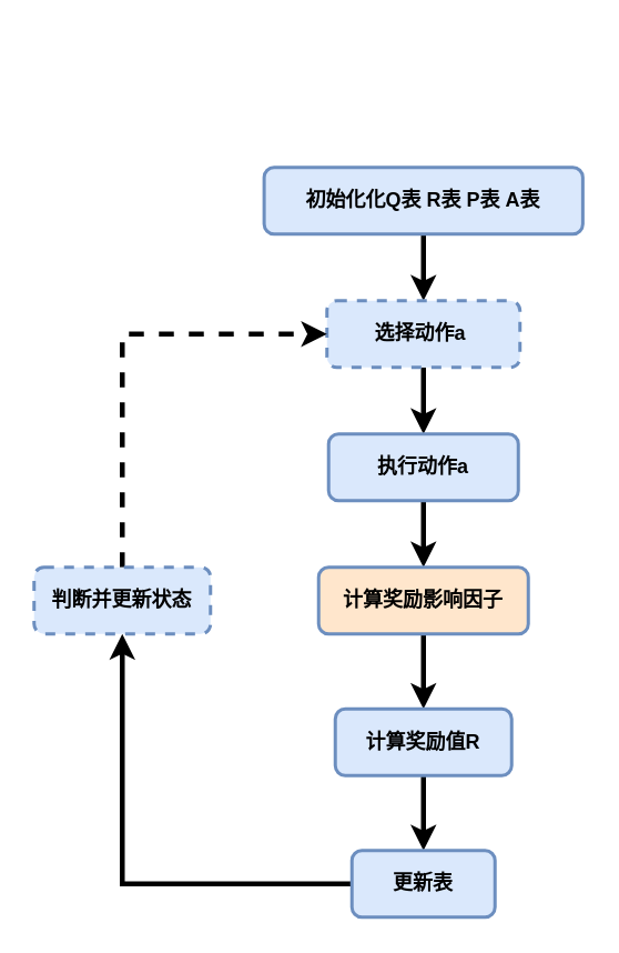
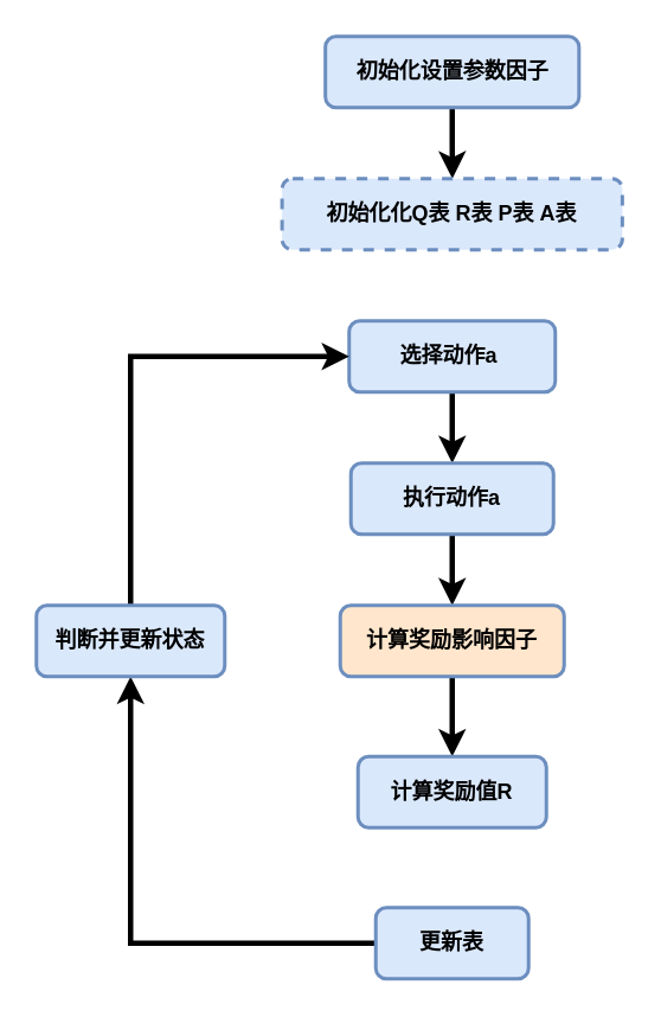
  <mxCell id="0" />
  <mxCell id="1" parent="0" />
- <mxCell id="4" style="edgeStyle=orthogonalEdgeStyle;rounded=0;orthogonalLoop=1;jettySize=auto;html=1;exitX=0.5;exitY=1;exitDx=0;exitDy=0;strokeWidth=3;" edge="1" parent="1" source="5" target="7"><mxGeometry relative="1" as="geometry" /></mxCell>
- <mxCell id="5" value="&lt;b&gt;初始化化Q表 R表 P表 A表&lt;/b&gt;" style="rounded=1;whiteSpace=wrap;html=1;fillColor=#dae8fc;strokeColor=#6c8ebf;strokeWidth=2;" vertex="1" parent="1"><mxGeometry x="158.25" y="100" width="191.5" height="40" as="geometry" /></mxCell>
+ <mxCell id="2" style="edgeStyle=orthogonalEdgeStyle;rounded=0;orthogonalLoop=1;jettySize=auto;html=1;exitX=0.5;exitY=1;exitDx=0;exitDy=0;strokeWidth=3;" edge="1" parent="1" source="3" target="5"><mxGeometry relative="1" as="geometry" /></mxCell>
+ <mxCell id="3" value="&lt;b&gt;初始化设置参数因子&lt;/b&gt;" style="rounded=1;whiteSpace=wrap;html=1;fillColor=#dae8fc;strokeColor=#6c8ebf;strokeWidth=2;" parent="1" vertex="1"><mxGeometry x="182.62" y="20" width="142.75" height="40" as="geometry" /></mxCell>
+ <mxCell id="5" value="&lt;b&gt;初始化化Q表 R表 P表 A表&lt;/b&gt;" style="rounded=1;whiteSpace=wrap;html=1;fillColor=#dae8fc;strokeColor=#6c8ebf;strokeWidth=2;dashed=1;" vertex="1" parent="1"><mxGeometry x="158.25" y="100" width="191.5" height="40" as="geometry" /></mxCell>
  <mxCell id="6" style="edgeStyle=orthogonalEdgeStyle;rounded=0;orthogonalLoop=1;jettySize=auto;html=1;exitX=0.5;exitY=1;exitDx=0;exitDy=0;entryX=0.5;entryY=0;entryDx=0;entryDy=0;strokeWidth=3;" edge="1" parent="1" source="7" target="9"><mxGeometry relative="1" as="geometry" /></mxCell>
- <mxCell id="7" value="&lt;b&gt;选择动作a&amp;nbsp;&lt;/b&gt;" style="rounded=1;whiteSpace=wrap;html=1;fillColor=#dae8fc;strokeColor=#6c8ebf;strokeWidth=2;dashed=1;" vertex="1" parent="1"><mxGeometry x="196" y="180" width="116" height="40" as="geometry" /></mxCell>
+ <mxCell id="7" value="&lt;b&gt;选择动作a&amp;nbsp;&lt;/b&gt;" style="rounded=1;whiteSpace=wrap;html=1;fillColor=#dae8fc;strokeColor=#6c8ebf;strokeWidth=2;" vertex="1" parent="1"><mxGeometry x="196" y="180" width="116" height="40" as="geometry" /></mxCell>
  <mxCell id="8" style="edgeStyle=orthogonalEdgeStyle;rounded=0;orthogonalLoop=1;jettySize=auto;html=1;exitX=0.5;exitY=1;exitDx=0;exitDy=0;entryX=0.5;entryY=0;entryDx=0;entryDy=0;strokeWidth=3;" edge="1" parent="1" source="9" target="11"><mxGeometry relative="1" as="geometry" /></mxCell>
  <mxCell id="9" value="&lt;b&gt;执行动作a&lt;/b&gt;" style="rounded=1;whiteSpace=wrap;html=1;fillColor=#dae8fc;strokeColor=#6c8ebf;strokeWidth=2;" vertex="1" parent="1"><mxGeometry x="196.99" y="260" width="114.01" height="40" as="geometry" /></mxCell>
  <mxCell id="10" style="edgeStyle=orthogonalEdgeStyle;rounded=0;orthogonalLoop=1;jettySize=auto;html=1;exitX=0.5;exitY=1;exitDx=0;exitDy=0;strokeWidth=3;" edge="1" parent="1" source="11" target="13"><mxGeometry relative="1" as="geometry" /></mxCell>
  <mxCell id="11" value="&lt;b&gt;计算奖励影响因子&lt;/b&gt;" style="rounded=1;whiteSpace=wrap;html=1;fillColor=#ffe6cc;strokeColor=#6c8ebf;strokeWidth=2;" vertex="1" parent="1"><mxGeometry x="191" y="340" width="126" height="40" as="geometry" /></mxCell>
- <mxCell id="12" style="edgeStyle=orthogonalEdgeStyle;rounded=0;orthogonalLoop=1;jettySize=auto;html=1;exitX=0.5;exitY=1;exitDx=0;exitDy=0;strokeWidth=3;" edge="1" parent="1" source="13" target="15"><mxGeometry relative="1" as="geometry"><Array as="points"><mxPoint x="254" y="480" /><mxPoint x="254" y="480" /></Array></mxGeometry></mxCell>
  <mxCell id="13" value="&lt;b&gt;计算奖励值R&lt;/b&gt;" style="rounded=1;whiteSpace=wrap;html=1;fillColor=#dae8fc;strokeColor=#6c8ebf;strokeWidth=2;" vertex="1" parent="1"><mxGeometry x="201" y="425" width="106" height="40" as="geometry" /></mxCell>
  <mxCell id="14" style="edgeStyle=orthogonalEdgeStyle;rounded=0;orthogonalLoop=1;jettySize=auto;html=1;exitX=0;exitY=0.5;exitDx=0;exitDy=0;entryX=0.5;entryY=1;entryDx=0;entryDy=0;strokeWidth=3;" edge="1" parent="1" source="15" target="17"><mxGeometry relative="1" as="geometry" /></mxCell>
  <mxCell id="15" value="&lt;b&gt;更新表&lt;/b&gt;" style="rounded=1;whiteSpace=wrap;html=1;fillColor=#dae8fc;strokeColor=#6c8ebf;strokeWidth=2;" vertex="1" parent="1"><mxGeometry x="210.99" y="510" width="86" height="40" as="geometry" /></mxCell>
- <mxCell id="16" style="edgeStyle=orthogonalEdgeStyle;rounded=0;orthogonalLoop=1;jettySize=auto;html=1;exitX=0.5;exitY=0;exitDx=0;exitDy=0;strokeWidth=3;entryX=0;entryY=0.5;entryDx=0;entryDy=0;dashed=1;" edge="1" parent="1" source="17" target="7"><mxGeometry relative="1" as="geometry"><mxPoint x="73" y="210" as="targetPoint" /></mxGeometry></mxCell>
- <mxCell id="17" value="&lt;b&gt;判断并更新状态&lt;/b&gt;" style="rounded=1;whiteSpace=wrap;html=1;fillColor=#dae8fc;strokeColor=#6c8ebf;strokeWidth=2;dashed=1;" vertex="1" parent="1"><mxGeometry x="20" y="340" width="106" height="40" as="geometry" /></mxCell>
+ <mxCell id="16" style="edgeStyle=orthogonalEdgeStyle;rounded=0;orthogonalLoop=1;jettySize=auto;html=1;exitX=0.5;exitY=0;exitDx=0;exitDy=0;strokeWidth=3;entryX=0;entryY=0.5;entryDx=0;entryDy=0;" edge="1" parent="1" source="17" target="7"><mxGeometry relative="1" as="geometry"><mxPoint x="73" y="210" as="targetPoint" /></mxGeometry></mxCell>
+ <mxCell id="17" value="&lt;b&gt;判断并更新状态&lt;/b&gt;" style="rounded=1;whiteSpace=wrap;html=1;fillColor=#dae8fc;strokeColor=#6c8ebf;strokeWidth=2;" vertex="1" parent="1"><mxGeometry x="20" y="340" width="106" height="40" as="geometry" /></mxCell>
